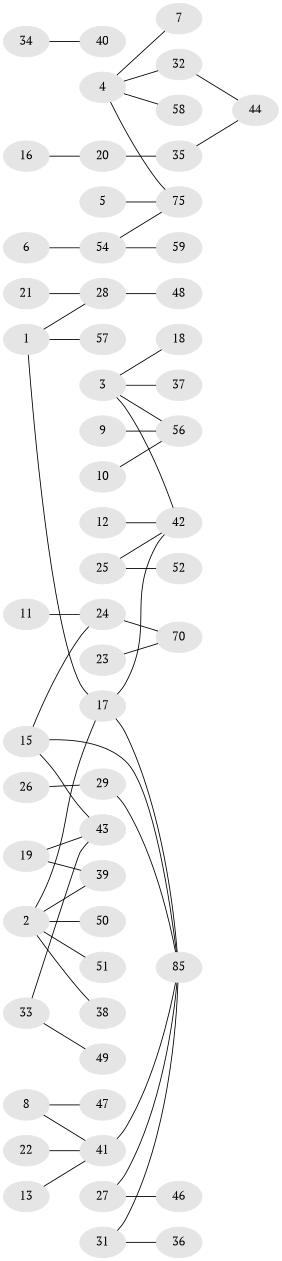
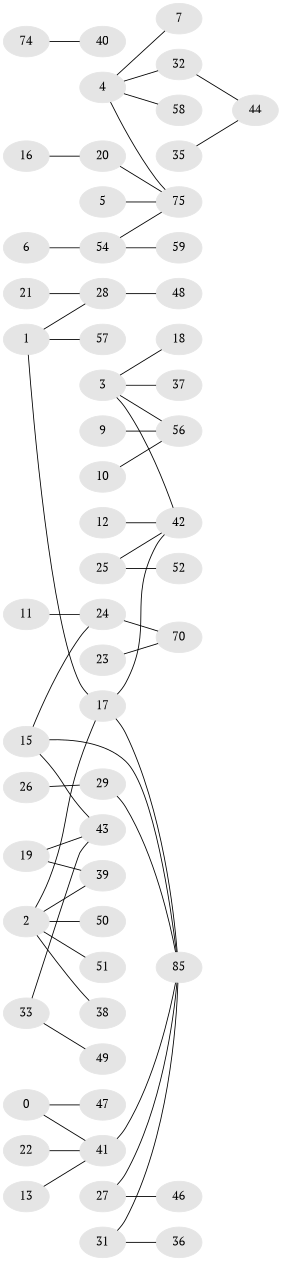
  graph {
    fontname="PT Serif"
    rankdir=LR
    node [color=gray90 fontname="PT Serif" style=filled]
    edge [fontname="PT Serif" weight=1.0]
    1
    17
    28
    57
    42
    n6 [label=85]
    48
    2
    38
    39
    50
    51
    3
    18
    37
    56
    9
    4
    7
    32
    n21 [label=75]
    58
    44
    5
    6
    54
    59
-   8
+   8 [label=0]
    41
    47
    10
    11
    24
    n34 [label=70]
    12
    13
    15
    43
    16
    20
    19
    21
    22
    23
    25
    52
    26
    29
    27
    46
    31
    36
    33
    49
-   34
+   34 [label=74]
    40
    35
    1 -- 17
    1 -- 28
    1 -- 57
    17 -- 42
    17 -- n6
    28 -- 48
    2 -- 17
    2 -- 38
    2 -- 39
    2 -- 50
    2 -- 51
    3 -- 42
    3 -- 18
    3 -- 37
    3 -- 56
    9 -- 56
    4 -- 7
    4 -- 32
    4 -- n21
    4 -- 58
    32 -- 44
    5 -- n21
    6 -- 54
    54 -- n21
    54 -- 59
    8 -- 41
    8 -- 47
    41 -- n6
    10 -- 56
    11 -- 24
    24 -- n34
    12 -- 42
    13 -- 41
    15 -- n6
    15 -- 24
    15 -- 43
    16 -- 20
-   20 -- 35
+   20 -- n21
    19 -- 39
    19 -- 43
    21 -- 28
    22 -- 41
    23 -- n34
    25 -- 42
    25 -- 52
    26 -- 29
    29 -- n6
    27 -- n6
    27 -- 46
    31 -- n6
    31 -- 36
    33 -- 43
    33 -- 49
    34 -- 40
    35 -- 44
  }
